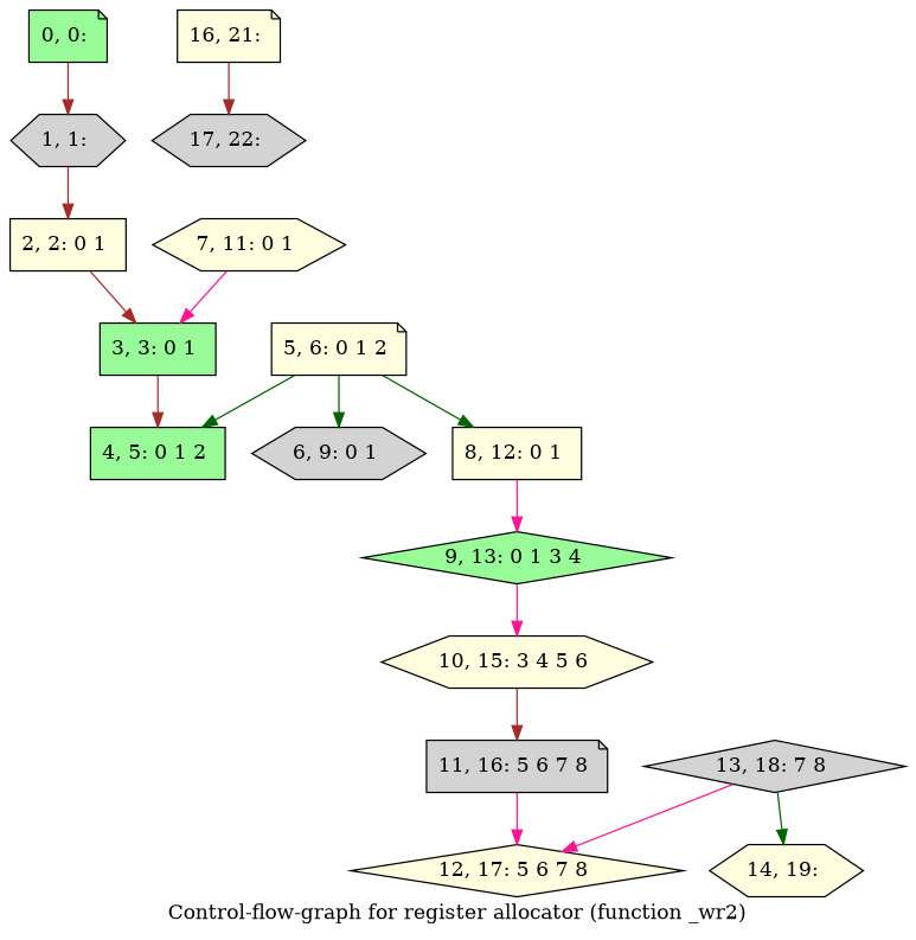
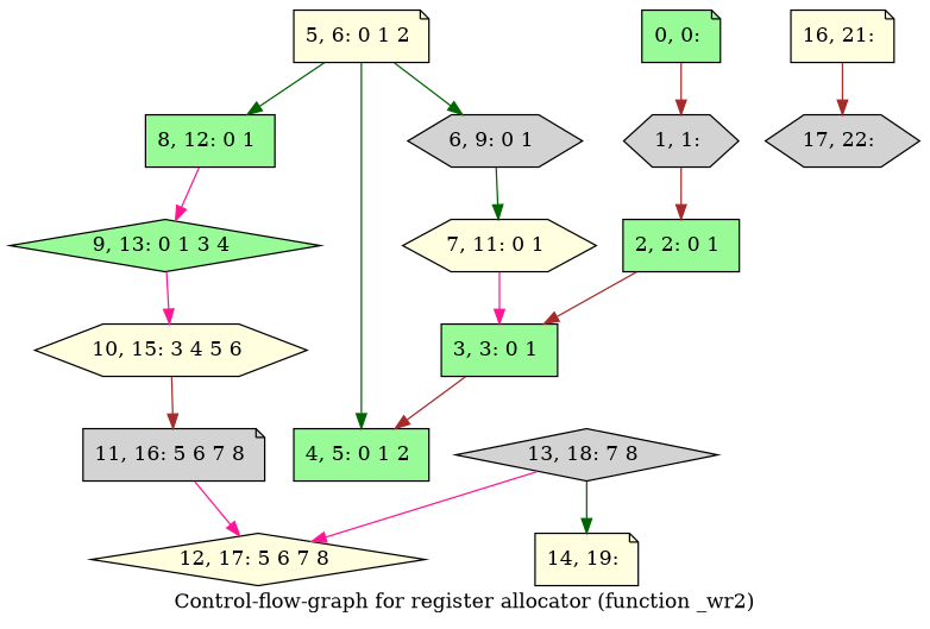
  digraph {
    label="Control-flow-graph for register allocator (function _wr2)"
    node [fillcolor=palegreen shape=note style=filled]
    edge [color=brown]
    n1 [label="0, 0: "]
    n2 [fillcolor=lightgrey label="1, 1: " shape=hexagon]
-   n3 [fillcolor=lightyellow label="2, 2: 0 1 " shape=box]
+   n3 [label="2, 2: 0 1 " shape=box]
    n4 [label="3, 3: 0 1 " shape=box]
    n5 [label="4, 5: 0 1 2 " shape=box]
    n6 [fillcolor=lightyellow label="5, 6: 0 1 2 "]
    n7 [fillcolor=lightgrey label="6, 9: 0 1 " shape=hexagon]
-   n8 [fillcolor=lightyellow label="8, 12: 0 1 " shape=box]
+   n8 [label="8, 12: 0 1 " shape=box]
    n9 [fillcolor=lightyellow label="7, 11: 0 1 " shape=hexagon]
    n10 [label="9, 13: 0 1 3 4 " shape=diamond]
    n11 [fillcolor=lightyellow label="10, 15: 3 4 5 6 " shape=hexagon]
    n12 [fillcolor=lightgrey label="11, 16: 5 6 7 8 "]
    n13 [fillcolor=lightyellow label="12, 17: 5 6 7 8 " shape=diamond]
    n14 [fillcolor=lightgrey label="13, 18: 7 8 " shape=diamond]
-   n15 [fillcolor=lightyellow label="14, 19: " shape=hexagon]
+   n15 [fillcolor=lightyellow label="14, 19: "]
    n16 [fillcolor=lightyellow label="16, 21: "]
    n17 [fillcolor=lightgrey label="17, 22: " shape=hexagon]
    n1 -> n2
    n2 -> n3
    n3 -> n4
    n4 -> n5
    n6 -> n5 [color=darkgreen]
    n6 -> n7 [color=darkgreen]
    n6 -> n8 [color=darkgreen]
+   n7 -> n9 [color=darkgreen]
    n8 -> n10 [color=deeppink]
    n9 -> n4 [color=deeppink]
    n10 -> n11 [color=deeppink]
    n11 -> n12
    n12 -> n13 [color=deeppink]
    n14 -> n13 [color=deeppink]
    n14 -> n15 [color=darkgreen]
    n16 -> n17
  }
